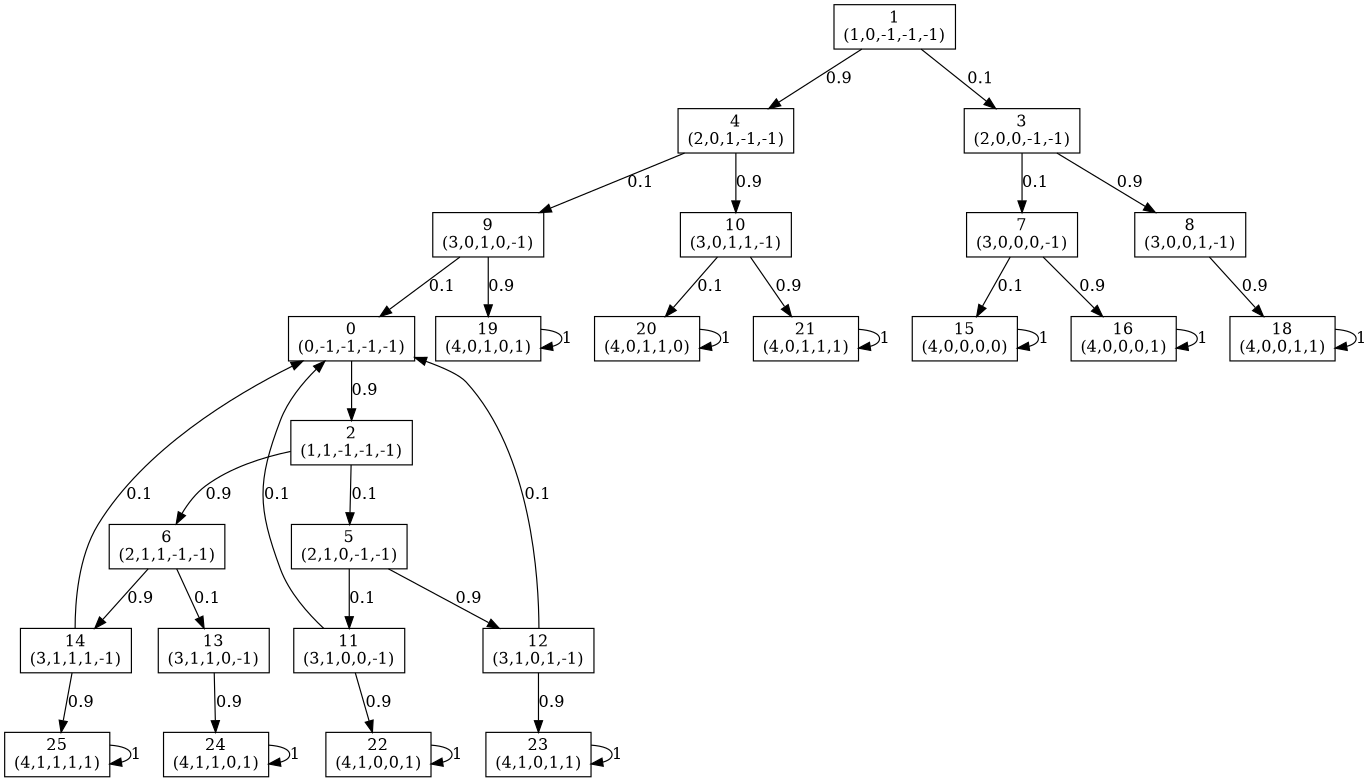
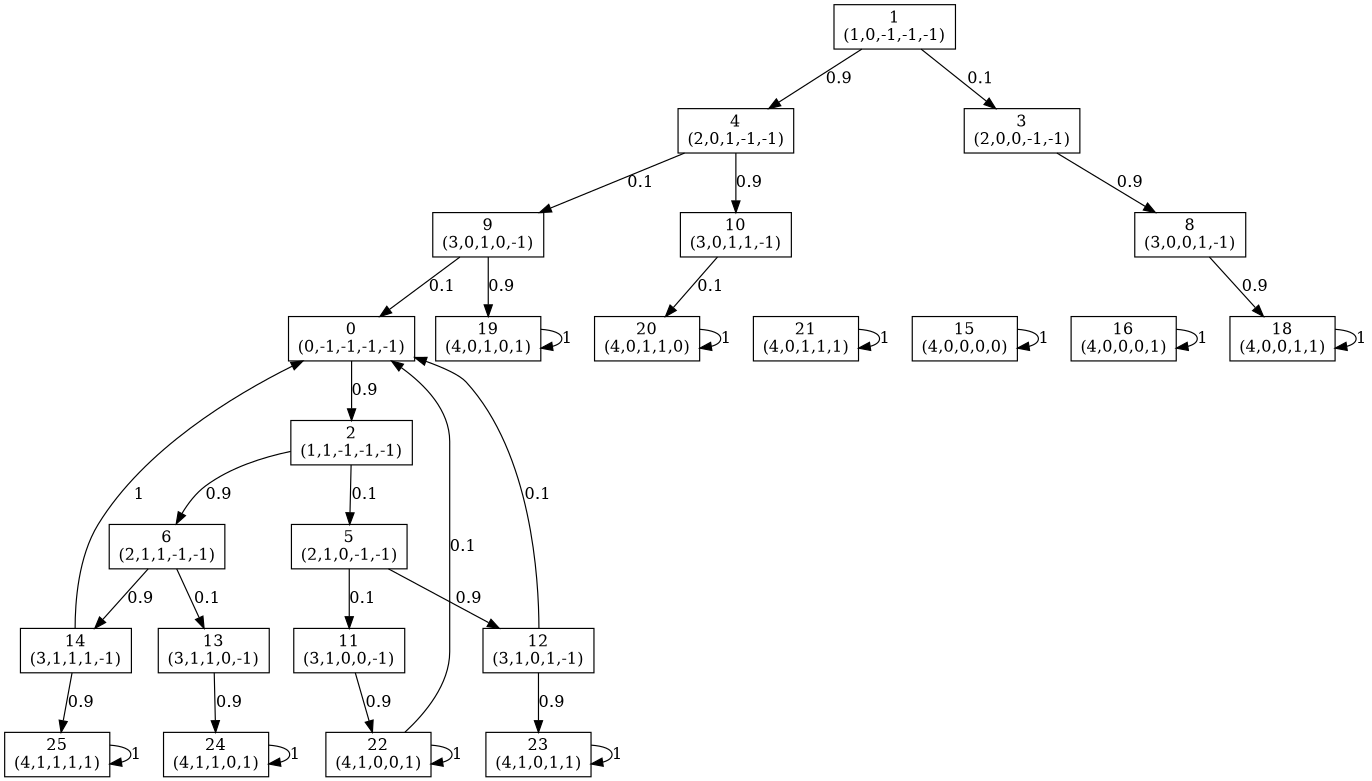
  digraph {
    node [shape=box]
    n1 [label="0\n(0,-1,-1,-1,-1)"]
    n2 [label="2\n(1,1,-1,-1,-1)"]
    n3 [label="1\n(1,0,-1,-1,-1)"]
    n4 [label="3\n(2,0,0,-1,-1)"]
    n5 [label="4\n(2,0,1,-1,-1)"]
    n6 [label="5\n(2,1,0,-1,-1)"]
    n7 [label="6\n(2,1,1,-1,-1)"]
-   n8 [label="7\n(3,0,0,0,-1)"]
    n9 [label="8\n(3,0,0,1,-1)"]
    n10 [label="9\n(3,0,1,0,-1)"]
    n11 [label="10\n(3,0,1,1,-1)"]
    n12 [label="11\n(3,1,0,0,-1)"]
    n13 [label="12\n(3,1,0,1,-1)"]
    n14 [label="13\n(3,1,1,0,-1)"]
    n15 [label="14\n(3,1,1,1,-1)"]
    n16 [label="15\n(4,0,0,0,0)"]
    n17 [label="16\n(4,0,0,0,1)"]
    n18 [label="18\n(4,0,0,1,1)"]
    n19 [label="19\n(4,0,1,0,1)"]
    n20 [label="20\n(4,0,1,1,0)"]
    n21 [label="21\n(4,0,1,1,1)"]
    n22 [label="22\n(4,1,0,0,1)"]
    n23 [label="23\n(4,1,0,1,1)"]
    n24 [label="24\n(4,1,1,0,1)"]
    n25 [label="25\n(4,1,1,1,1)"]
    n1 -> n2 [label=0.9]
    n2 -> n6 [label=0.1]
    n2 -> n7 [label=0.9]
    n3 -> n4 [label=0.1]
    n3 -> n5 [label=0.9]
-   n4 -> n8 [label=0.1]
    n4 -> n9 [label=0.9]
    n5 -> n10 [label=0.1]
    n5 -> n11 [label=0.9]
    n6 -> n12 [label=0.1]
    n6 -> n13 [label=0.9]
    n7 -> n14 [label=0.1]
    n7 -> n15 [label=0.9]
-   n8 -> n16 [label=0.1]
-   n8 -> n17 [label=0.9]
    n9 -> n18 [label=0.9]
    n10 -> n1 [label=0.1]
    n10 -> n19 [label=0.9]
    n11 -> n20 [label=0.1]
-   n11 -> n21 [label=0.9]
-   n12 -> n1 [label=0.1]
+   n22 -> n1 [label=0.1]
    n12 -> n22 [label=0.9]
    n13 -> n1 [label=0.1]
    n13 -> n23 [label=0.9]
    n14 -> n24 [label=0.9]
-   n15 -> n1 [label=0.1]
+   n15 -> n1 [label=1]
    n15 -> n25 [label=0.9]
    n16 -> n16 [label=1]
    n17 -> n17 [label=1]
    n18 -> n18 [label=1]
    n19 -> n19 [label=1]
    n20 -> n20 [label=1]
    n21 -> n21 [label=1]
    n22 -> n22 [label=1]
    n23 -> n23 [label=1]
    n24 -> n24 [label=1]
    n25 -> n25 [label=1]
  }
